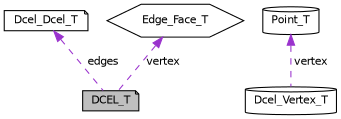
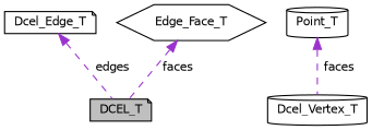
  digraph {
    node [color=black fillcolor=white fontname=Helvetica fontsize=10 shape=note style=filled]
    edge [color=darkorchid3 dir=back fontname=Helvetica fontsize=10 labelfontname=Helvetica labelfontsize=10 style=dashed]
    n1 [fillcolor=grey75 fontcolor=black height=0.2 label=DCEL_T width=0.4]
    n2 [height=0.2 label=Dcel_Vertex_T shape=cylinder width=0.4]
    n3 [height=0.2 label=Point_T shape=cylinder width=0.4]
-   n4 [height=0.2 label=Dcel_Dcel_T width=0.4]
+   n4 [height=0.2 label=Dcel_Edge_T width=0.4]
    n5 [height=0.2 label=Edge_Face_T shape=hexagon width=0.4]
-   n3 -> n2 [label=" vertex"]
+   n3 -> n2 [label=" faces"]
    n4 -> n1 [label=" edges"]
-   n5 -> n1 [label=" vertex"]
+   n5 -> n1 [label=" faces"]
  }
